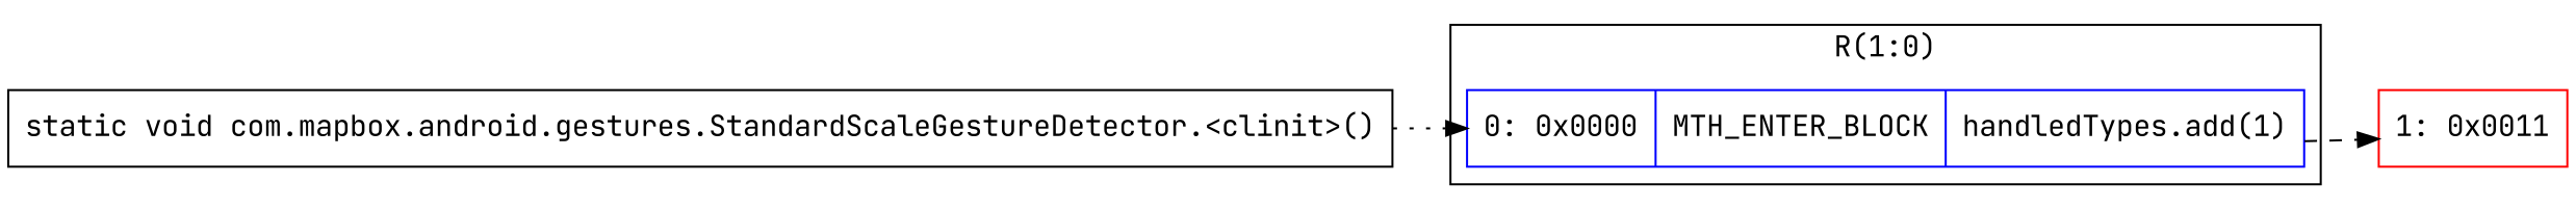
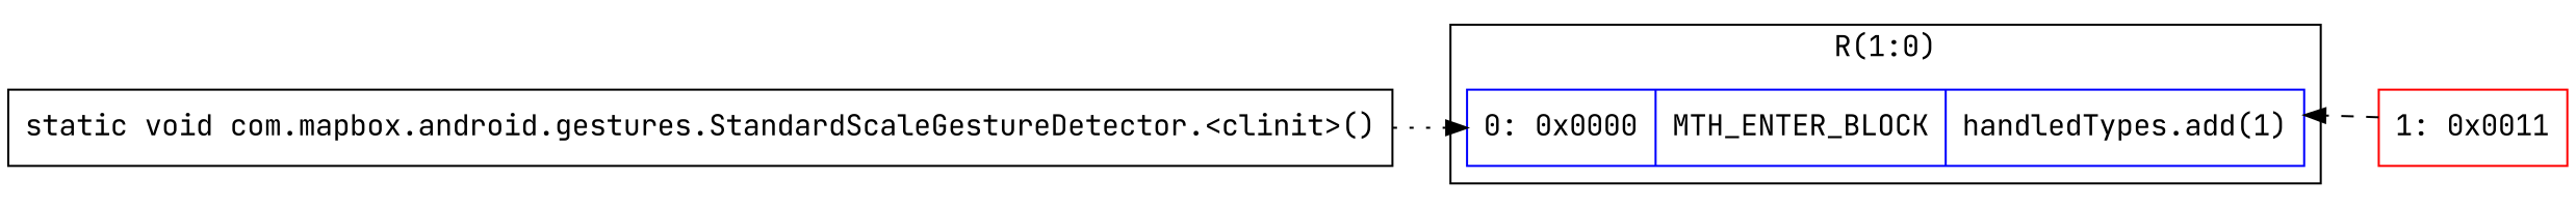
  digraph {
    rankdir=LR
    fontname="JetBrains Mono"
    node [shape=record fontname="JetBrains Mono"]
    edge [fontname="JetBrains Mono"]
    n1 [color=blue label="{0\:\ 0x0000|MTH_ENTER_BLOCK\l|handledTypes.add(1)\l}"]
    n2 [color=red label="{1\:\ 0x0011}"]
    n3 [label="{static void com.mapbox.android.gestures.StandardScaleGestureDetector.\<clinit\>() }"]
    subgraph cluster_1 {
      label="R(1:0)"
      n1
    }
-   n1 -> n2 [style=dashed]
+   n2 -> n1 [style=dashed]
    n3 -> n1 [style=dotted]
  }
